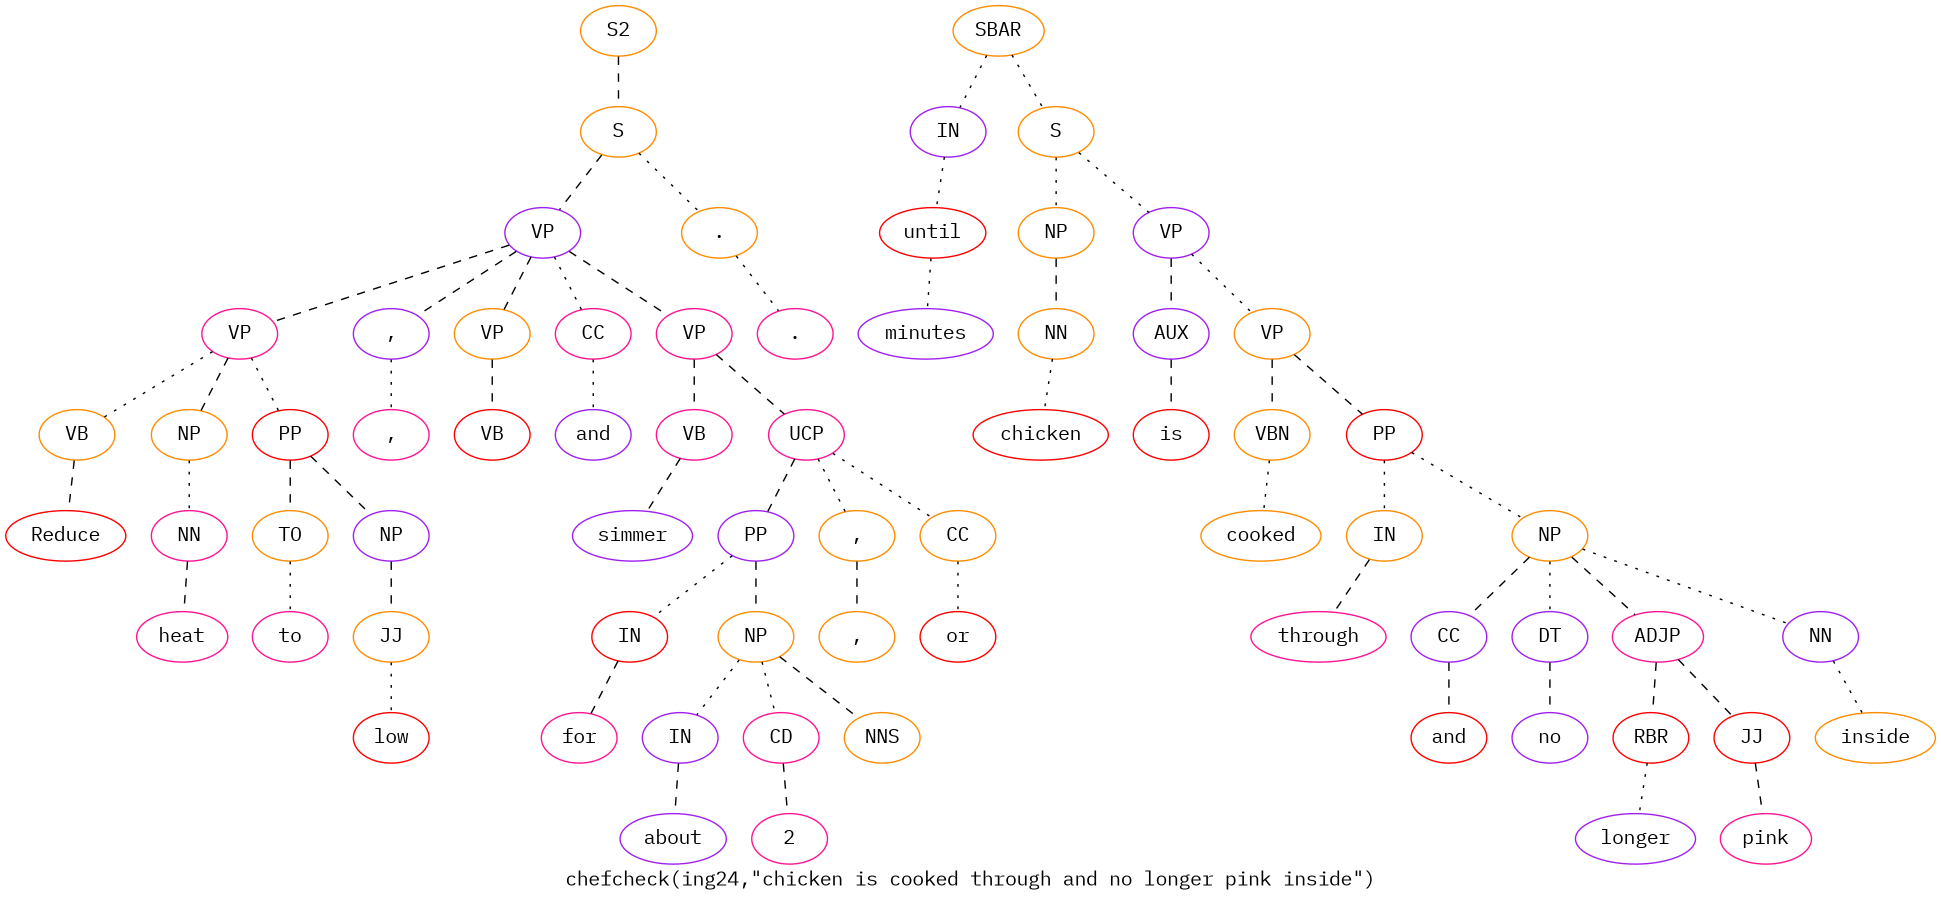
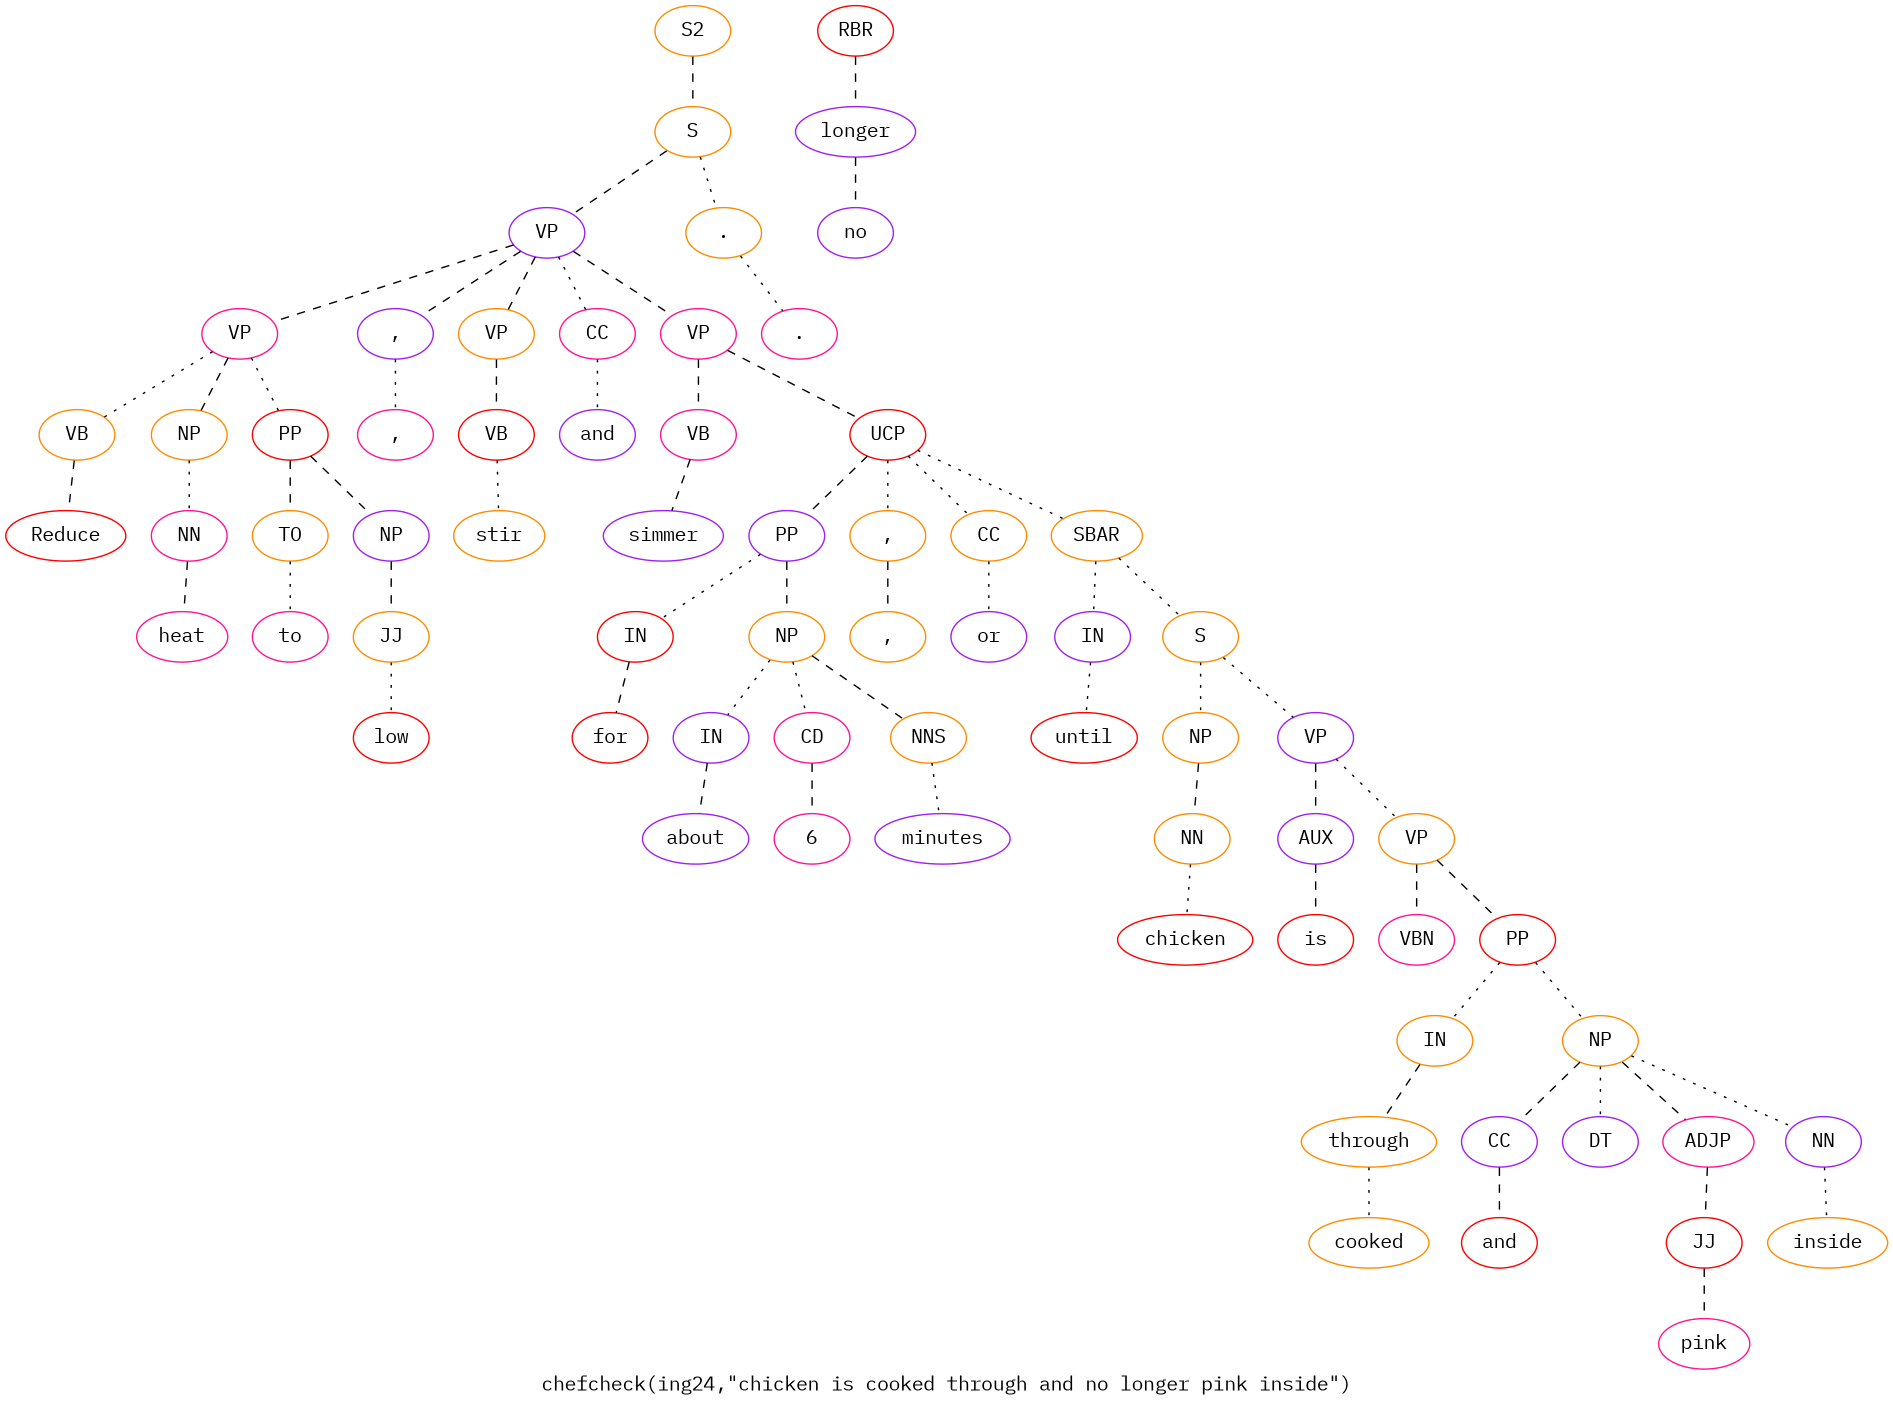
  graph {
    fontname="IBM Plex Mono"
    label="chefcheck(ing24,\"chicken is cooked through and no longer pink inside\")"
    node [color=darkorange fontname="IBM Plex Mono"]
    edge [fontname="IBM Plex Mono" style=dashed]
    n1 [label=S2]
    n2 [label=S]
    n3 [color=purple label=VP]
    n4 [label="."]
    n5 [color=deeppink label=VP]
    n6 [color=purple label=","]
    n7 [label=VP]
    n8 [color=deeppink label=CC]
    n9 [color=deeppink label=VP]
    n10 [color=deeppink label="."]
    n11 [label=VB]
    n12 [label=NP]
    n13 [color=red label=PP]
    n14 [color=deeppink label=","]
    n15 [color=red label=VB]
    n16 [color=purple label=and]
    n17 [color=deeppink label=VB]
-   n18 [color=deeppink label=UCP]
+   n18 [color=red label=UCP]
    n19 [color=red label=Reduce]
    n20 [color=deeppink label=NN]
    n21 [label=TO]
    n22 [color=purple label=NP]
    n23 [color=deeppink label=heat]
    n24 [color=deeppink label=to]
    n25 [label=JJ]
    n26 [color=red label=low]
+   n27 [label=stir]
    n28 [color=purple label=simmer]
    n29 [color=purple label=PP]
    n30 [label=","]
    n31 [label=CC]
    n32 [label=SBAR]
    n33 [color=red label=IN]
    n34 [label=NP]
    n35 [label=","]
-   n36 [color=red label=or]
+   n36 [color=purple label=or]
    n37 [color=purple label=IN]
    n38 [label=S]
-   n39 [color=deeppink label=for]
+   n39 [color=red label=for]
    n40 [color=purple label=IN]
    n41 [color=deeppink label=CD]
    n42 [label=NNS]
    n43 [color=purple label=about]
-   n44 [color=deeppink label=2]
+   n44 [color=deeppink label=6]
    n45 [color=purple label=minutes]
    n46 [color=red label=until]
    n47 [label=NP]
    n48 [color=purple label=VP]
    n49 [label=NN]
    n50 [color=purple label=AUX]
    n51 [label=VP]
    n52 [color=red label=chicken]
    n53 [color=red label=is]
-   n54 [label=VBN]
+   n54 [color=deeppink label=VBN]
    n55 [color=red label=PP]
    n56 [label=cooked]
    n57 [label=IN]
    n58 [label=NP]
-   n59 [color=deeppink label=through]
+   n59 [label=through]
    n60 [color=purple label=CC]
    n61 [color=purple label=DT]
    n62 [color=deeppink label=ADJP]
    n63 [color=purple label=NN]
    n64 [color=red label=and]
    n65 [color=purple label=no]
    n66 [color=red label=RBR]
    n67 [color=red label=JJ]
    n68 [label=inside]
    n69 [color=purple label=longer]
    n70 [color=deeppink label=pink]
    n1 -- n2
    n2 -- n3
    n2 -- n4 [style=dotted]
    n3 -- n5
    n3 -- n6
    n3 -- n7
    n3 -- n8 [style=dotted]
    n3 -- n9
    n4 -- n10 [style=dotted]
    n5 -- n11 [style=dotted]
    n5 -- n12
    n5 -- n13 [style=dotted]
    n6 -- n14 [style=dotted]
    n7 -- n15
    n8 -- n16 [style=dotted]
    n9 -- n17
    n9 -- n18
    n11 -- n19
    n12 -- n20 [style=dotted]
    n13 -- n21
    n13 -- n22
+   n15 -- n27 [style=dotted]
    n17 -- n28
    n18 -- n29
    n18 -- n30 [style=dotted]
    n18 -- n31 [style=dotted]
+   n18 -- n32 [style=dotted]
    n20 -- n23
    n21 -- n24 [style=dotted]
    n22 -- n25
    n25 -- n26 [style=dotted]
    n29 -- n33 [style=dotted]
    n29 -- n34
    n30 -- n35
    n31 -- n36 [style=dotted]
    n32 -- n37 [style=dotted]
    n32 -- n38 [style=dotted]
    n33 -- n39
    n34 -- n40 [style=dotted]
    n34 -- n41 [style=dotted]
    n34 -- n42
    n37 -- n46 [style=dotted]
    n38 -- n47 [style=dotted]
    n38 -- n48 [style=dotted]
    n40 -- n43
    n41 -- n44
-   n46 -- n45 [style=dotted]
+   n42 -- n45 [style=dotted]
    n47 -- n49
    n48 -- n50
    n48 -- n51 [style=dotted]
    n49 -- n52 [style=dotted]
    n50 -- n53
    n51 -- n54
    n51 -- n55
-   n54 -- n56 [style=dotted]
+   n59 -- n56 [style=dotted]
    n55 -- n57 [style=dotted]
    n55 -- n58 [style=dotted]
    n57 -- n59
    n58 -- n60
    n58 -- n61 [style=dotted]
    n58 -- n62
    n58 -- n63 [style=dotted]
    n60 -- n64
-   n61 -- n65
-   n62 -- n66
+   n69 -- n65
    n62 -- n67
    n63 -- n68 [style=dotted]
-   n66 -- n69 [style=dotted]
+   n66 -- n69
    n67 -- n70
  }
